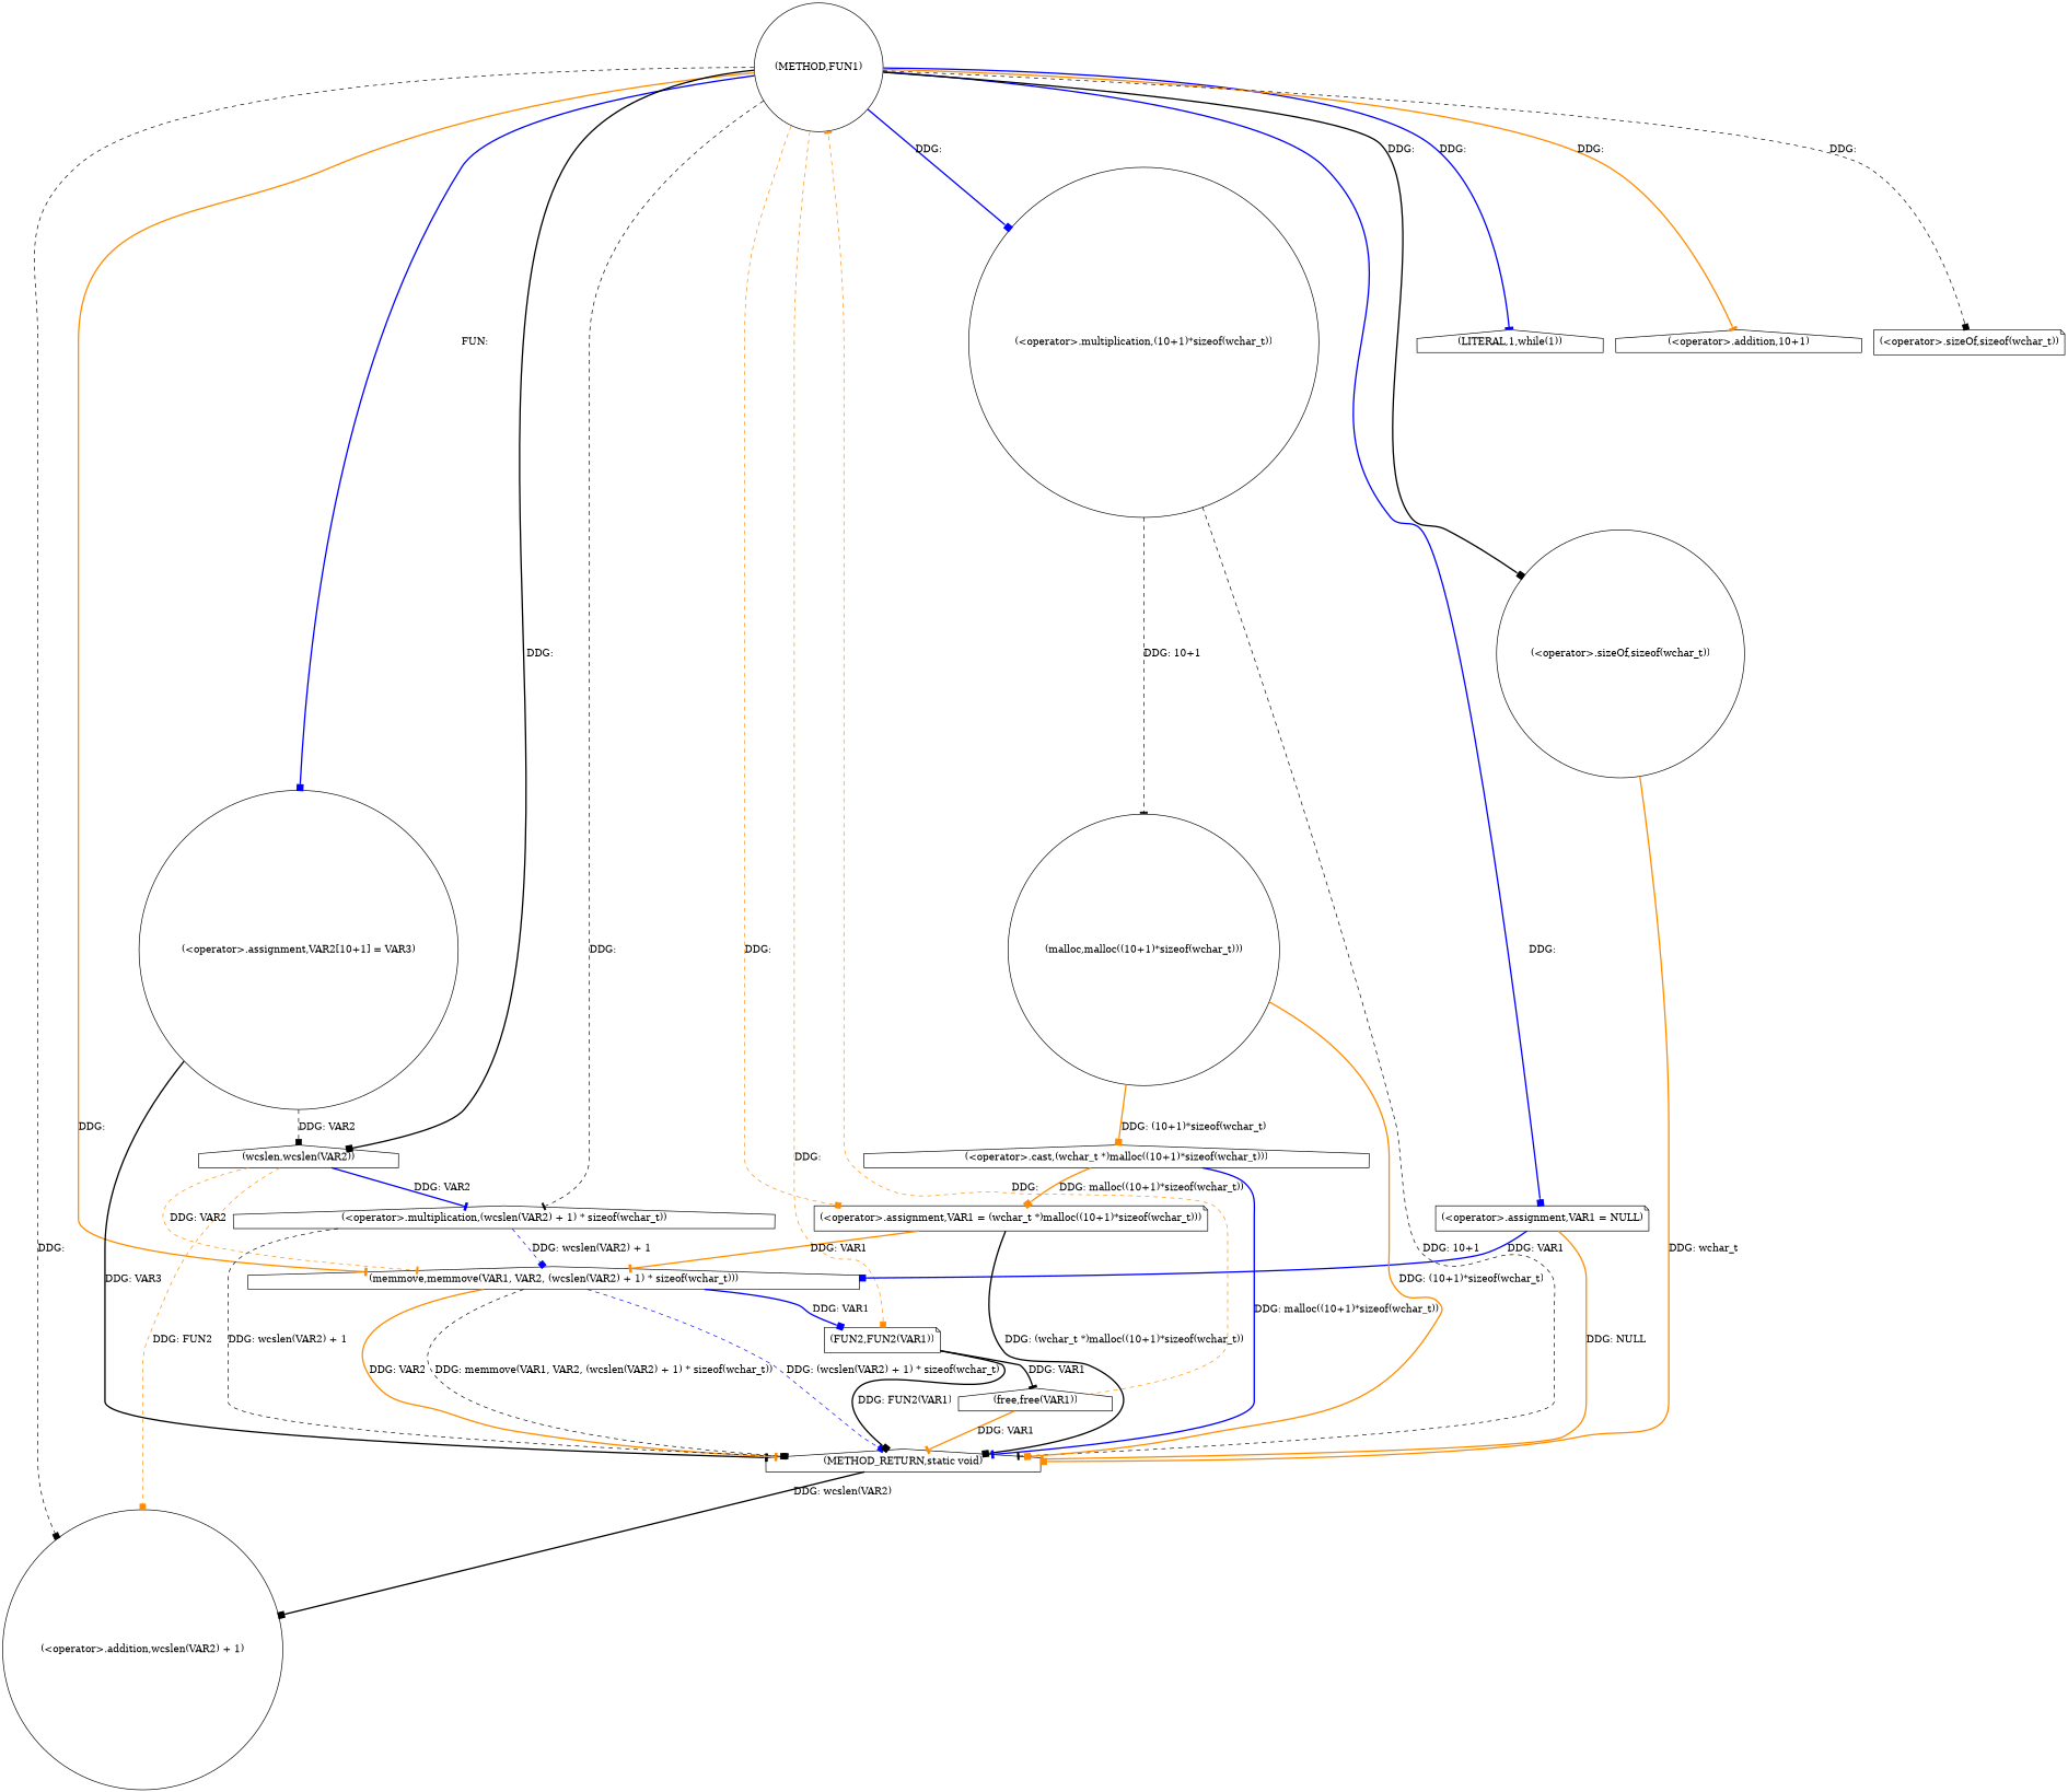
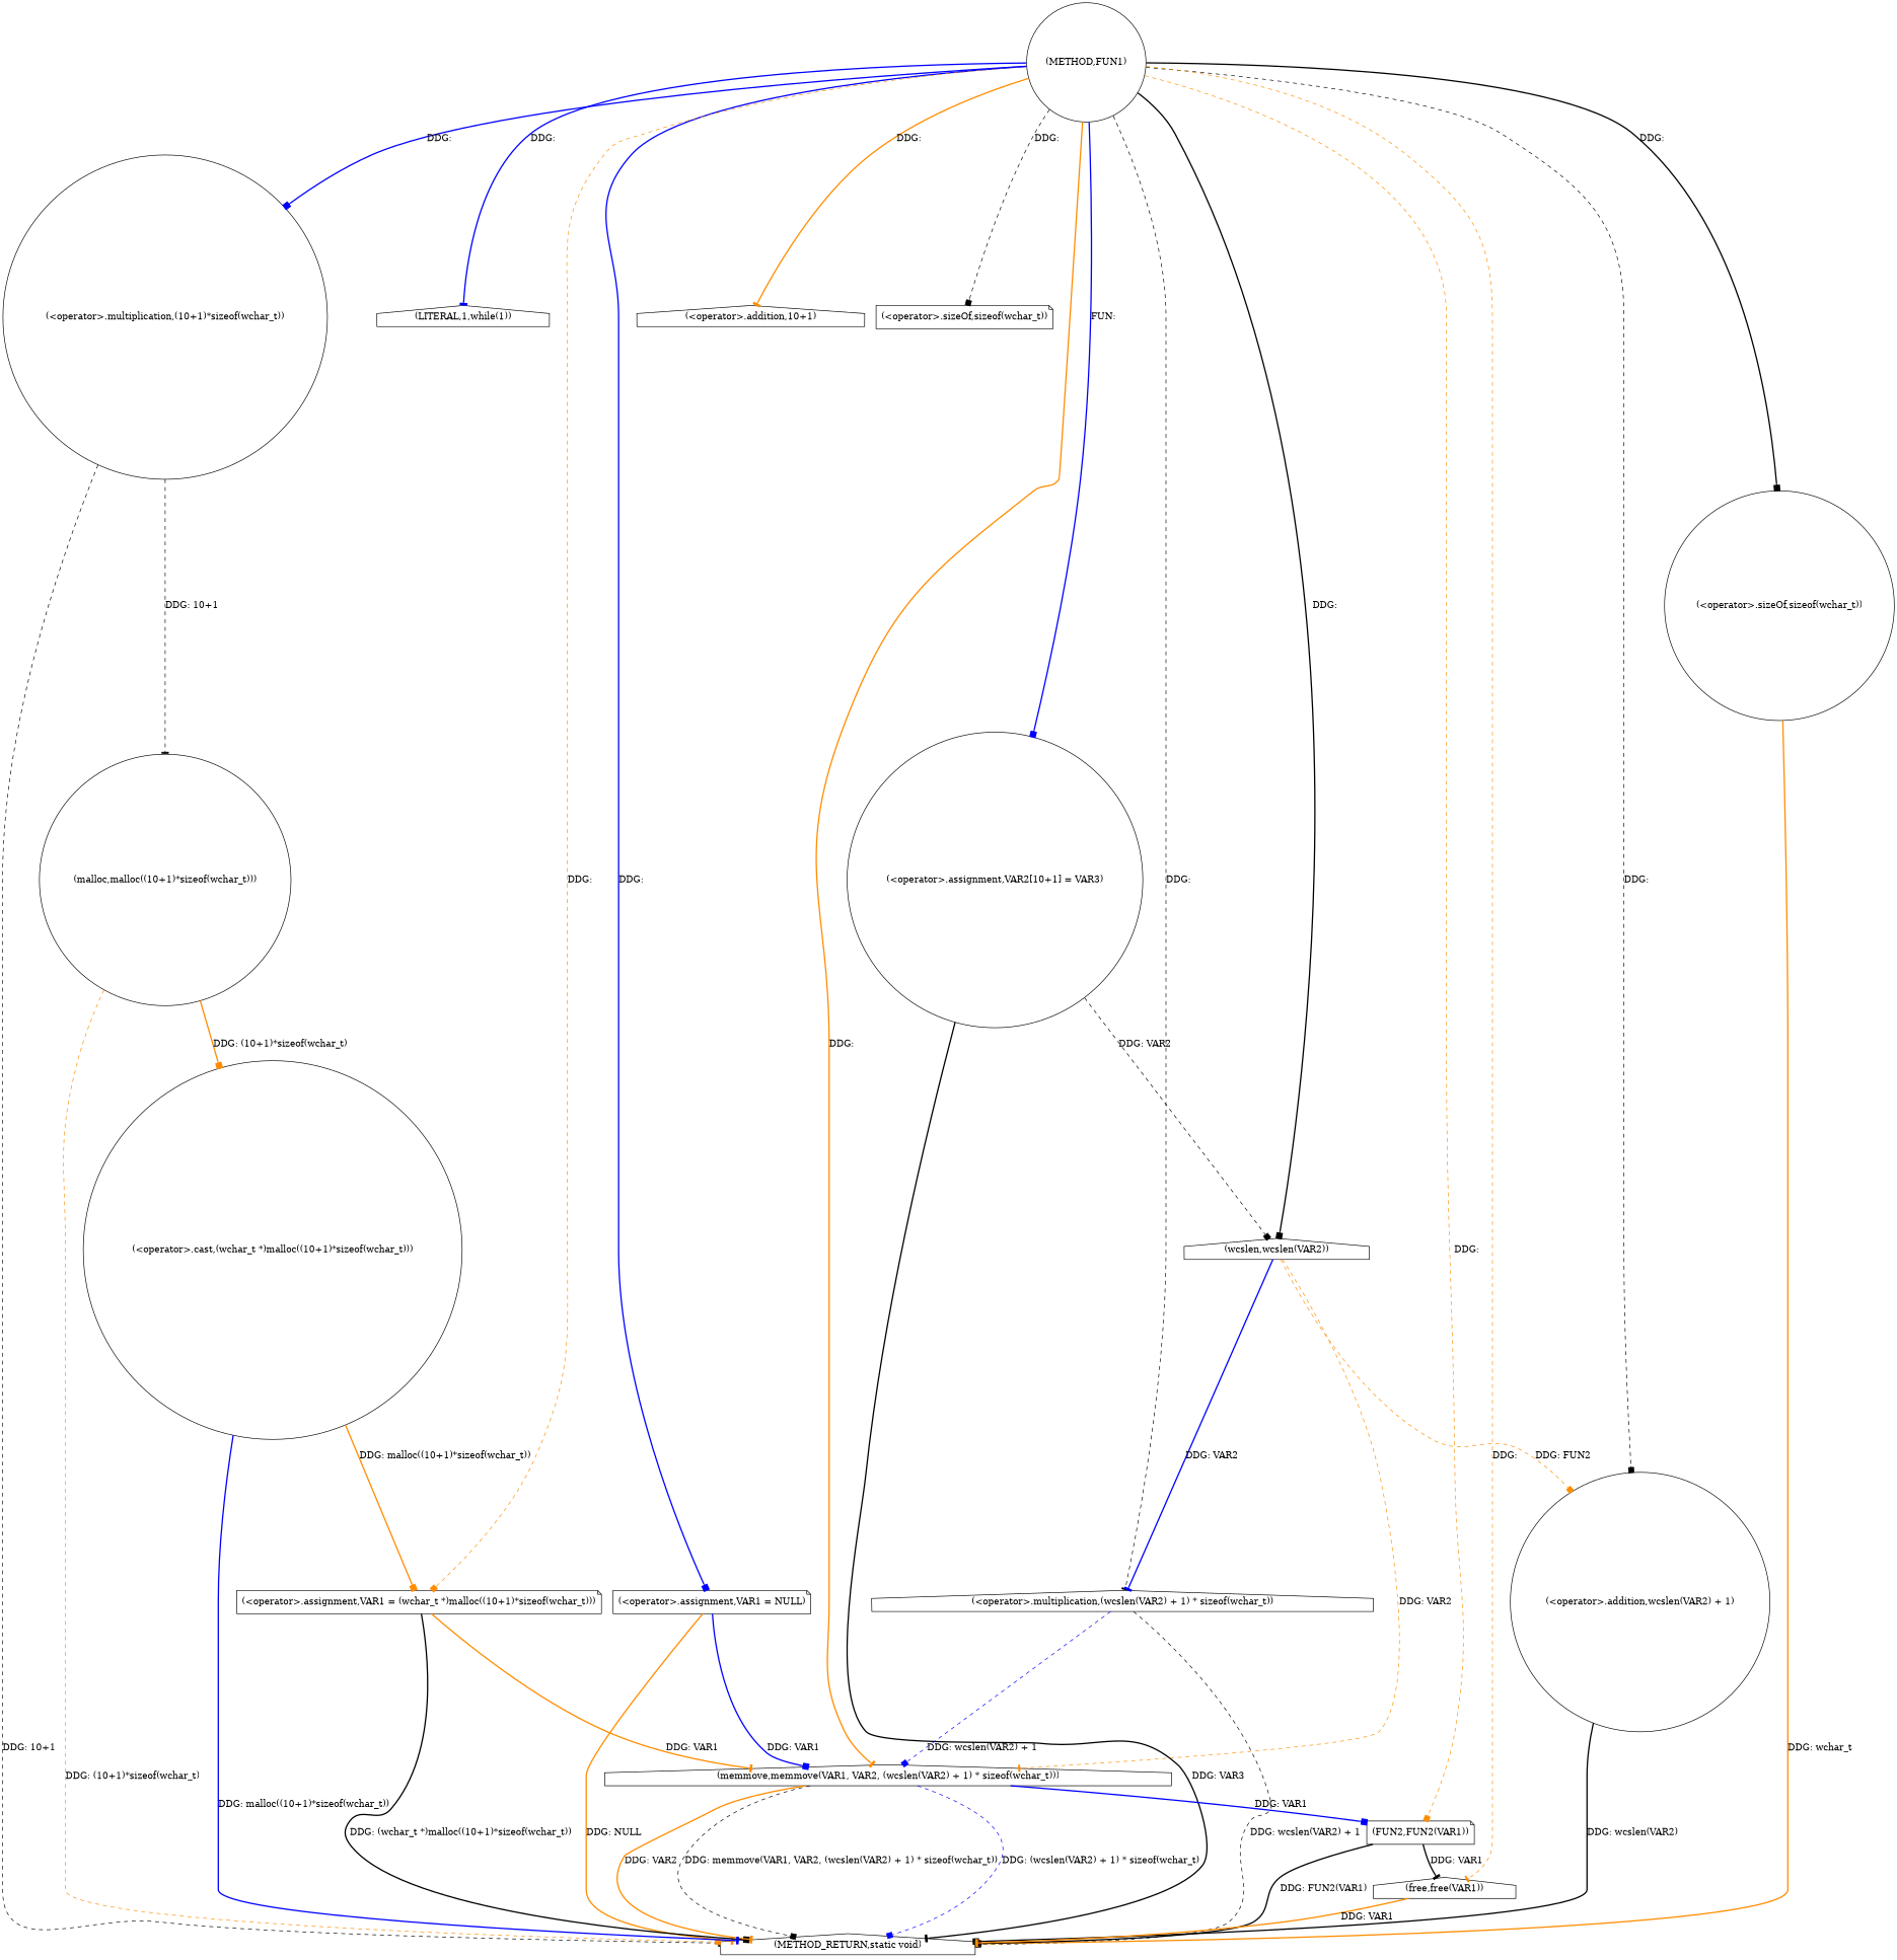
  digraph {
    node [shape=house]
    edge [arrowhead=box color=darkorange style=bold]
    n1 [label="(METHOD,FUN1)" shape=circle]
    n2 [label="(<operator>.assignment,VAR1 = NULL)" shape=note]
    n3 [label="(LITERAL,1,while(1))"]
    n4 [label="(<operator>.assignment,VAR1 = (wchar_t *)malloc((10+1)*sizeof(wchar_t)))" shape=note]
    n5 [label="(<operator>.multiplication,(10+1)*sizeof(wchar_t))" shape=circle]
    n6 [label="(<operator>.addition,10+1)"]
    n7 [label="(<operator>.sizeOf,sizeof(wchar_t))" shape=note]
    n8 [label="(<operator>.assignment,VAR2[10+1] = VAR3)" shape=circle]
    n9 [label="(memmove,memmove(VAR1, VAR2, (wcslen(VAR2) + 1) * sizeof(wchar_t)))"]
    n10 [label="(<operator>.multiplication,(wcslen(VAR2) + 1) * sizeof(wchar_t))"]
    n11 [label="(<operator>.addition,wcslen(VAR2) + 1)" shape=circle]
    n12 [label="(wcslen,wcslen(VAR2))"]
    n13 [label="(<operator>.sizeOf,sizeof(wchar_t))" shape=circle]
    n14 [label="(FUN2,FUN2(VAR1))" shape=note]
    n15 [label="(free,free(VAR1))"]
    n16 [label="(METHOD_RETURN,static void)"]
    n17 [label="(malloc,malloc((10+1)*sizeof(wchar_t)))" shape=circle]
-   n18 [label="(<operator>.cast,(wchar_t *)malloc((10+1)*sizeof(wchar_t)))"]
+   n18 [label="(<operator>.cast,(wchar_t *)malloc((10+1)*sizeof(wchar_t)))" shape=circle]
    n1 -> n2 [color=blue label="DDG: "]
    n1 -> n3 [arrowhead=tee color=blue label="DDG: "]
    n1 -> n4 [label="DDG: " style=dashed]
    n1 -> n5 [color=blue label="DDG: "]
    n1 -> n6 [arrowhead=tee label="DDG: "]
    n1 -> n7 [color=black label="DDG: " style=dashed]
    n1 -> n8 [color=blue label="FUN: "]
    n1 -> n9 [arrowhead=tee label="DDG: "]
    n1 -> n10 [arrowhead=tee color=black label="DDG: " style=dashed]
    n1 -> n11 [color=black label="DDG: " style=dashed]
    n1 -> n12 [color=black label="DDG: "]
    n1 -> n13 [color=black label="DDG: "]
    n1 -> n14 [label="DDG: " style=dashed]
-   n15 -> n1 [arrowhead=tee label="DDG: " style=dashed]
+   n1 -> n15 [arrowhead=tee label="DDG: " style=dashed]
    n2 -> n9 [color=blue label="DDG: VAR1"]
    n2 -> n16 [arrowhead=tee label="DDG: NULL"]
    n4 -> n9 [arrowhead=tee label="DDG: VAR1"]
    n4 -> n16 [color=black label="DDG: (wchar_t *)malloc((10+1)*sizeof(wchar_t))"]
    n5 -> n16 [arrowhead=tee color=black label="DDG: 10+1" style=dashed]
    n5 -> n17 [arrowhead=tee color=black label="DDG: 10+1" style=dashed]
    n8 -> n12 [color=black label="DDG: VAR2" style=dashed]
    n8 -> n16 [arrowhead=tee color=black label="DDG: VAR3"]
    n9 -> n14 [color=blue label="DDG: VAR1"]
    n9 -> n16 [color=black label="DDG: memmove(VAR1, VAR2, (wcslen(VAR2) + 1) * sizeof(wchar_t))" style=dashed]
    n9 -> n16 [color=blue label="DDG: (wcslen(VAR2) + 1) * sizeof(wchar_t)" style=dashed]
    n9 -> n16 [arrowhead=tee label="DDG: VAR2"]
    n10 -> n9 [color=blue label="DDG: wcslen(VAR2) + 1" style=dashed]
    n10 -> n16 [color=black label="DDG: wcslen(VAR2) + 1" style=dashed]
-   n16 -> n11 [color=black label="DDG: wcslen(VAR2)"]
+   n11 -> n16 [color=black label="DDG: wcslen(VAR2)"]
    n12 -> n9 [arrowhead=tee label="DDG: VAR2" style=dashed]
    n12 -> n10 [arrowhead=tee color=blue label="DDG: VAR2"]
    n12 -> n11 [label="DDG: FUN2" style=dashed]
    n13 -> n16 [label="DDG: wchar_t"]
    n14 -> n15 [arrowhead=tee color=black label="DDG: VAR1"]
    n14 -> n16 [color=black label="DDG: FUN2(VAR1)"]
    n15 -> n16 [arrowhead=tee label="DDG: VAR1"]
-   n17 -> n16 [label="DDG: (10+1)*sizeof(wchar_t)"]
+   n17 -> n16 [label="DDG: (10+1)*sizeof(wchar_t)" style=dashed]
    n17 -> n18 [label="DDG: (10+1)*sizeof(wchar_t)"]
    n18 -> n4 [label="DDG: malloc((10+1)*sizeof(wchar_t))"]
    n18 -> n16 [arrowhead=tee color=blue label="DDG: malloc((10+1)*sizeof(wchar_t))"]
  }
